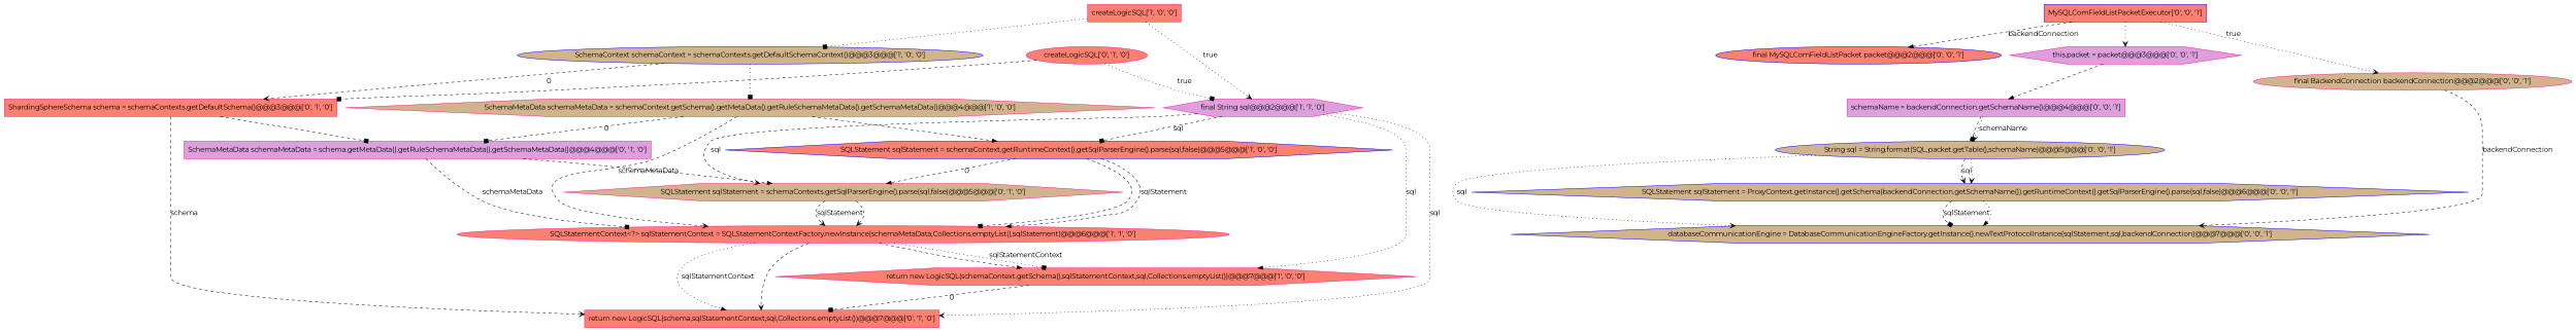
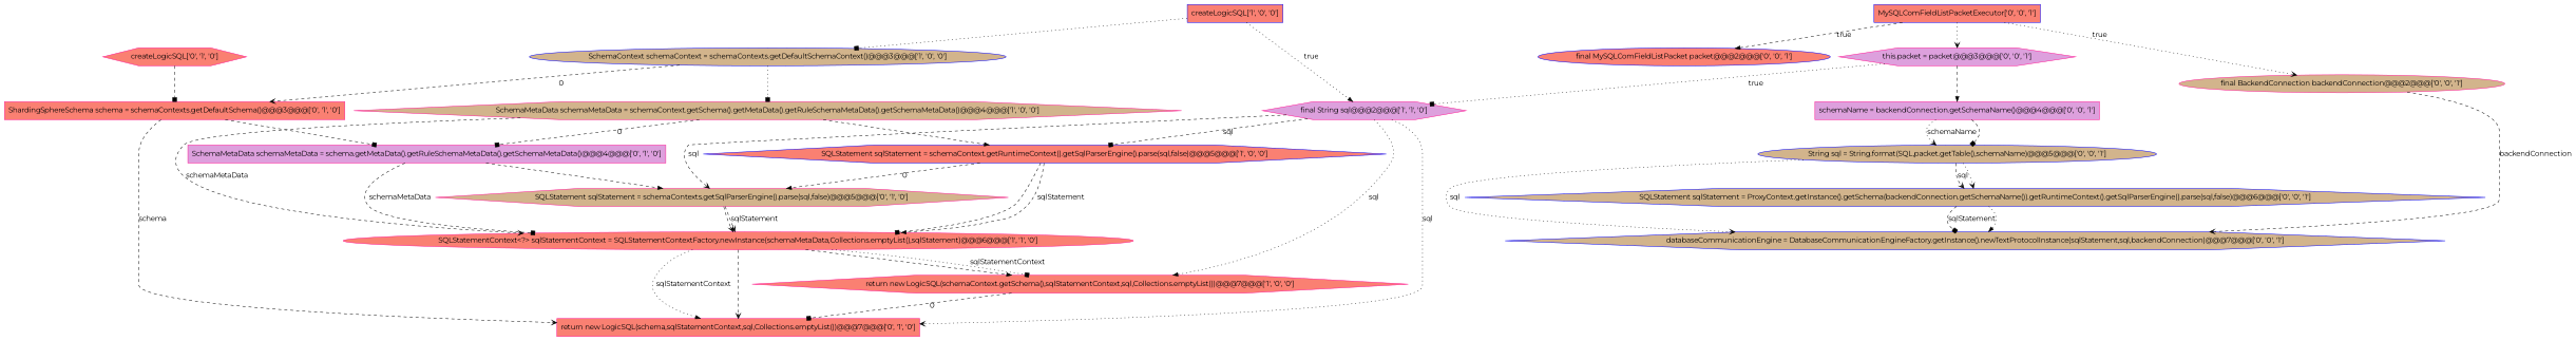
  digraph {
    fontname=Montserrat
    node [color=deeppink fillcolor=salmon fontname=Montserrat shape=hexagon style=filled]
    edge [arrowhead=vee fontname=Montserrat style=dashed]
    n1 [fillcolor=tan label="SchemaMetaData schemaMetaData = schemaContext.getSchema().getMetaData().getRuleSchemaMetaData().getSchemaMetaData()@@@4@@@['1', '0', '0']"]
    n2 [fillcolor=plum label="SchemaMetaData schemaMetaData = schema.getMetaData().getRuleSchemaMetaData().getSchemaMetaData()@@@4@@@['0', '1', '0']" shape=box]
    n3 [color=blue label="SQLStatement sqlStatement = schemaContext.getRuntimeContext().getSqlParserEngine().parse(sql,false)@@@5@@@['1', '0', '0']"]
    n4 [label="SQLStatementContext<?> sqlStatementContext = SQLStatementContextFactory.newInstance(schemaMetaData,Collections.emptyList(),sqlStatement)@@@6@@@['1', '1', '0']" shape=ellipse]
    n5 [fillcolor=tan label="SQLStatement sqlStatement = schemaContexts.getSqlParserEngine().parse(sql,false)@@@5@@@['0', '1', '0']"]
    n6 [label="return new LogicSQL(schema,sqlStatementContext,sql,Collections.emptyList())@@@7@@@['0', '1', '0']" shape=box]
    n7 [label="return new LogicSQL(schemaContext.getSchema(),sqlStatementContext,sql,Collections.emptyList())@@@7@@@['1', '0', '0']"]
    n8 [label="ShardingSphereSchema schema = schemaContexts.getDefaultSchema()@@@3@@@['0', '1', '0']" shape=box]
    n9 [color=blue label="final MySQLComFieldListPacket packet@@@2@@@['0', '0', '1']" shape=ellipse]
    n10 [fillcolor=plum label="this.packet = packet@@@3@@@['0', '0', '1']"]
    n11 [fillcolor=plum label="schemaName = backendConnection.getSchemaName()@@@4@@@['0', '0', '1']" shape=box]
    n12 [color=blue fillcolor=tan label="SchemaContext schemaContext = schemaContexts.getDefaultSchemaContext()@@@3@@@['1', '0', '0']" shape=ellipse]
-   n13 [label="createLogicSQL['0', '1', '0']" shape=ellipse]
+   n13 [label="createLogicSQL['0', '1', '0']"]
    n14 [fillcolor=plum label="final String sql@@@2@@@['1', '1', '0']"]
    n15 [color=blue fillcolor=tan label="databaseCommunicationEngine = DatabaseCommunicationEngineFactory.getInstance().newTextProtocolInstance(sqlStatement,sql,backendConnection)@@@7@@@['0', '0', '1']"]
    n16 [color=blue label="MySQLComFieldListPacketExecutor['0', '0', '1']" shape=box]
    n17 [fillcolor=tan label="final BackendConnection backendConnection@@@2@@@['0', '0', '1']" shape=ellipse]
    n18 [color=blue fillcolor=tan label="String sql = String.format(SQL,packet.getTable(),schemaName)@@@5@@@['0', '0', '1']" shape=ellipse]
    n19 [color=blue fillcolor=tan label="SQLStatement sqlStatement = ProxyContext.getInstance().getSchema(backendConnection.getSchemaName()).getRuntimeContext().getSqlParserEngine().parse(sql,false)@@@6@@@['0', '0', '1']"]
-   n20 [label="createLogicSQL['1', '0', '0']" shape=box]
+   n20 [color=blue label="createLogicSQL['1', '0', '0']" shape=box]
    n1 -> n2 [arrowhead=box label=0]
    n1 -> n3 [arrowhead=normal]
    n1 -> n4 [label=schemaMetaData]
    n2 -> n4 [arrowhead=box label=schemaMetaData]
    n2 -> n5 [arrowhead=normal]
    n3 -> n4 [arrowhead=box]
    n3 -> n4 [arrowhead=normal label=sqlStatement]
    n3 -> n5 [arrowhead=normal label=0]
    n4 -> n6 [arrowhead=normal label=sqlStatementContext style=dotted]
    n4 -> n6
    n4 -> n7 [arrowhead=normal]
    n4 -> n7 [arrowhead=box label=sqlStatementContext style=dotted]
    n5 -> n4 [label=sqlStatement]
    n5 -> n4
    n7 -> n6 [arrowhead=box label=0]
    n8 -> n2 [arrowhead=box]
    n8 -> n6 [label=schema]
    n10 -> n11 [arrowhead=normal]
    n11 -> n18 [arrowhead=box]
    n11 -> n18 [label=schemaName style=dotted]
    n12 -> n1 [arrowhead=box style=dotted]
    n12 -> n8 [label=0]
    n13 -> n8 [arrowhead=box]
-   n13 -> n14 [arrowhead=box label=true style=dotted]
+   n10 -> n14 [arrowhead=box label=true style=dotted]
    n14 -> n3 [arrowhead=box label=sql]
    n14 -> n5 [label=sql]
    n14 -> n6 [label=sql style=dotted]
    n14 -> n7 [arrowhead=normal label=sql style=dotted]
-   n16 -> n9 [arrowhead=normal label=backendConnection]
+   n16 -> n9 [arrowhead=normal label=true]
    n16 -> n10 [style=dotted]
    n16 -> n17 [label=true style=dotted]
    n17 -> n15 [label=backendConnection]
    n18 -> n15 [label=sql style=dotted]
    n18 -> n19 [label=sql]
    n18 -> n19 [style=dotted]
    n19 -> n15 [arrowhead=box label=sqlStatement]
    n19 -> n15 [arrowhead=normal style=dotted]
    n20 -> n12 [arrowhead=box style=dotted]
-   n20 -> n14 [label=true style=dotted]
+   n20 -> n14 [arrowhead=normal label=true style=dotted]
  }
